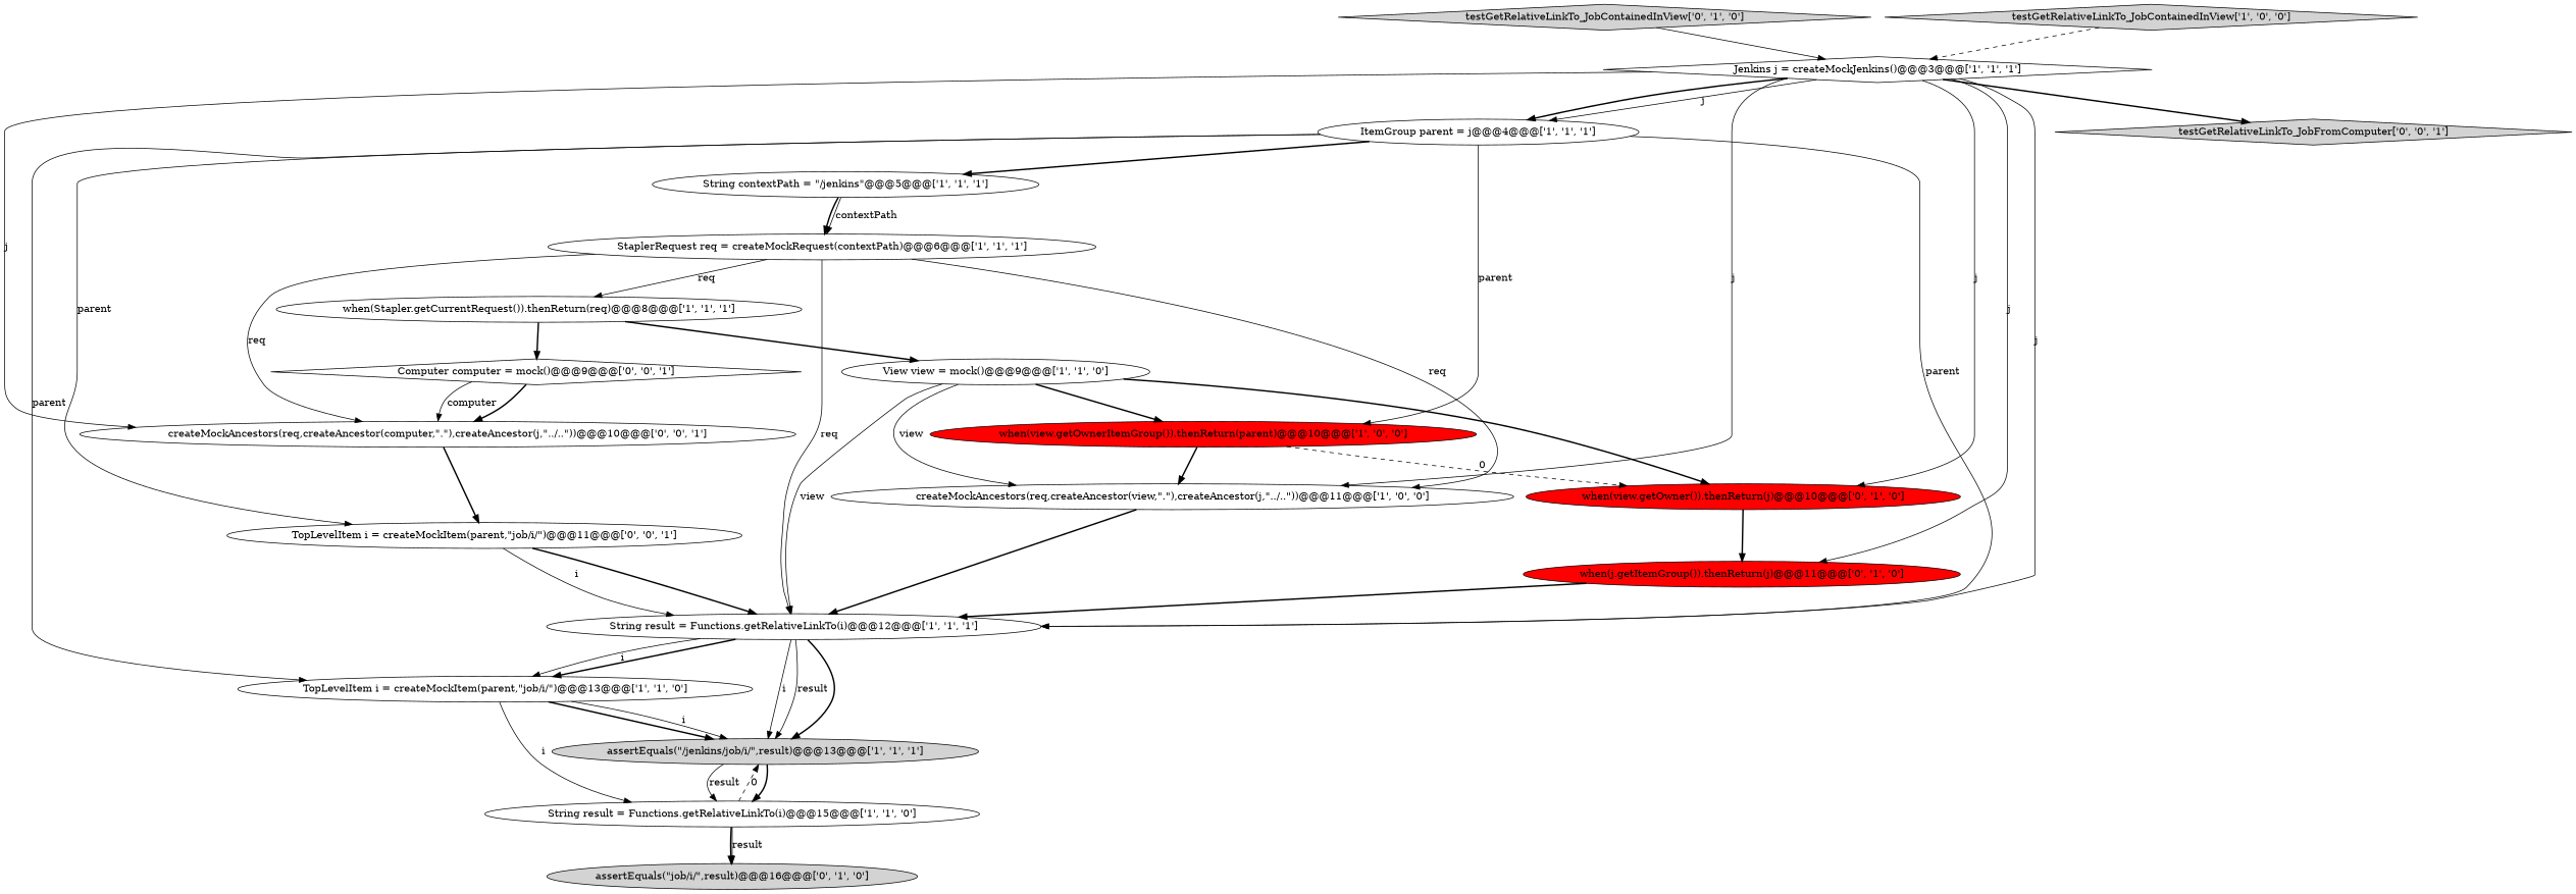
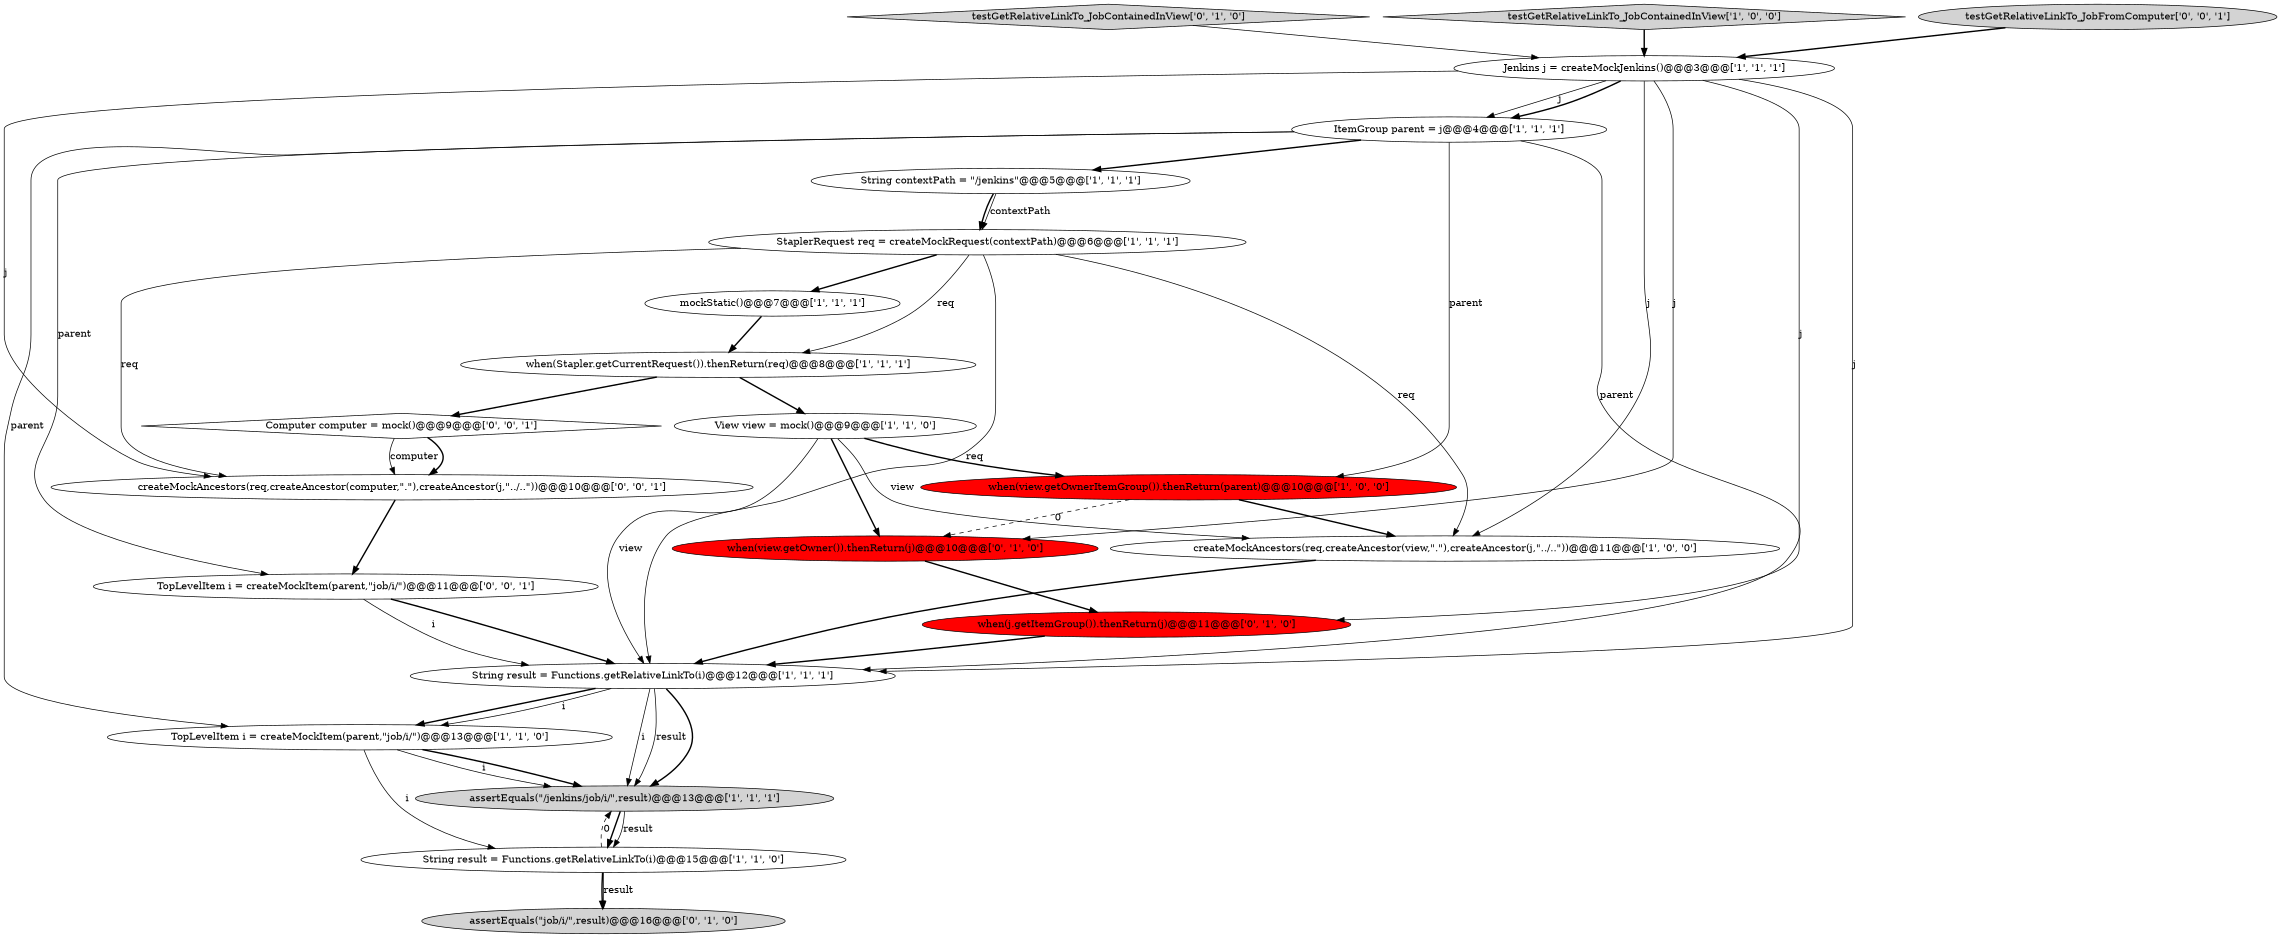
  digraph {
    node [fillcolor=white shape=ellipse style=filled]
    edge [style=solid]
    n1 [label="String result = Functions.getRelativeLinkTo(i)@@@12@@@['1', '1', '1']"]
    n2 [fillcolor=lightgray label="assertEquals(\"/jenkins/job/i/\",result)@@@13@@@['1', '1', '1']"]
    n3 [label="TopLevelItem i = createMockItem(parent,\"job/i/\")@@@13@@@['1', '1', '0']"]
    n4 [label="String result = Functions.getRelativeLinkTo(i)@@@15@@@['1', '1', '0']"]
    n5 [fillcolor=lightgray label="assertEquals(\"job/i/\",result)@@@16@@@['0', '1', '0']"]
    n6 [label="TopLevelItem i = createMockItem(parent,\"job/i/\")@@@11@@@['0', '0', '1']"]
    n7 [label="ItemGroup parent = j@@@4@@@['1', '1', '1']"]
    n8 [label="String contextPath = \"/jenkins\"@@@5@@@['1', '1', '1']"]
    n9 [fillcolor=red label="when(view.getOwnerItemGroup()).thenReturn(parent)@@@10@@@['1', '0', '0']"]
    n10 [label="StaplerRequest req = createMockRequest(contextPath)@@@6@@@['1', '1', '1']"]
    n11 [fillcolor=red label="when(view.getOwner()).thenReturn(j)@@@10@@@['0', '1', '0']"]
    n12 [label="createMockAncestors(req,createAncestor(view,\".\"),createAncestor(j,\"../..\"))@@@11@@@['1', '0', '0']"]
    n13 [fillcolor=lightgray label="testGetRelativeLinkTo_JobContainedInView['0', '1', '0']" shape=diamond]
-   n14 [label="Jenkins j = createMockJenkins()@@@3@@@['1', '1', '1']" shape=diamond]
+   n14 [label="Jenkins j = createMockJenkins()@@@3@@@['1', '1', '1']"]
    n15 [fillcolor=red label="when(j.getItemGroup()).thenReturn(j)@@@11@@@['0', '1', '0']"]
    n16 [label="createMockAncestors(req,createAncestor(computer,\".\"),createAncestor(j,\"../..\"))@@@10@@@['0', '0', '1']"]
+   n17 [label="mockStatic()@@@7@@@['1', '1', '1']"]
    n18 [label="when(Stapler.getCurrentRequest()).thenReturn(req)@@@8@@@['1', '1', '1']"]
    n19 [label="Computer computer = mock()@@@9@@@['0', '0', '1']" shape=diamond]
    n20 [label="View view = mock()@@@9@@@['1', '1', '0']"]
    n21 [fillcolor=lightgray label="testGetRelativeLinkTo_JobContainedInView['1', '0', '0']" shape=diamond]
-   n22 [fillcolor=lightgray label="testGetRelativeLinkTo_JobFromComputer['0', '0', '1']" shape=diamond]
+   n22 [fillcolor=lightgray label="testGetRelativeLinkTo_JobFromComputer['0', '0', '1']"]
    n1 -> n2 [label=i]
    n1 -> n2 [label=result]
    n1 -> n2 [style=bold]
    n1 -> n3 [style=bold]
    n1 -> n3 [label=i]
    n2 -> n4 [style=bold]
    n2 -> n4 [label=result]
    n3 -> n2 [style=bold]
    n3 -> n2 [label=i]
    n3 -> n4 [label=i]
    n4 -> n2 [label=0 style=dashed]
    n4 -> n5 [style=bold]
    n4 -> n5 [label=result]
    n6 -> n1 [label=i]
    n6 -> n1 [style=bold]
    n7 -> n1 [label=parent]
    n7 -> n3 [label=parent]
    n7 -> n6 [label=parent]
    n7 -> n8 [style=bold]
    n7 -> n9 [label=parent]
    n8 -> n10 [label=contextPath]
    n8 -> n10 [style=bold]
    n9 -> n11 [label=0 style=dashed]
    n9 -> n12 [style=bold]
    n10 -> n1 [label=req]
    n10 -> n12 [label=req]
    n10 -> n16 [label=req]
+   n10 -> n17 [style=bold]
    n10 -> n18 [label=req]
    n11 -> n15 [style=bold]
    n12 -> n1 [style=bold]
    n13 -> n14
    n14 -> n1 [label=j]
    n14 -> n7 [label=j]
    n14 -> n7 [style=bold]
    n14 -> n11 [label=j]
    n14 -> n12 [label=j]
    n14 -> n15 [label=j]
    n14 -> n16 [label=j]
    n15 -> n1 [style=bold]
    n16 -> n6 [style=bold]
+   n17 -> n18 [style=bold]
    n18 -> n19 [style=bold]
    n18 -> n20 [style=bold]
    n19 -> n16 [style=bold]
    n19 -> n16 [label=computer]
    n20 -> n1 [label=view]
    n20 -> n9 [style=bold]
    n20 -> n11 [style=bold]
    n20 -> n12 [label=view]
-   n21 -> n14 [style=dashed]
-   n14 -> n22 [style=bold]
+   n21 -> n14 [style=bold]
+   n22 -> n14 [style=bold]
  }
